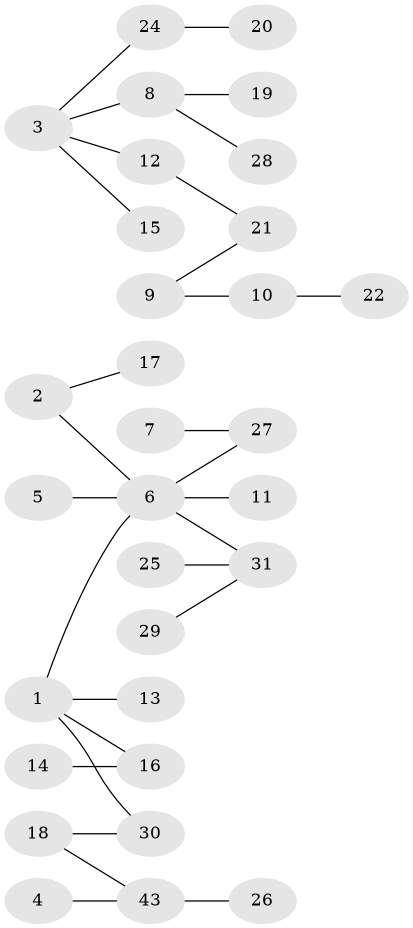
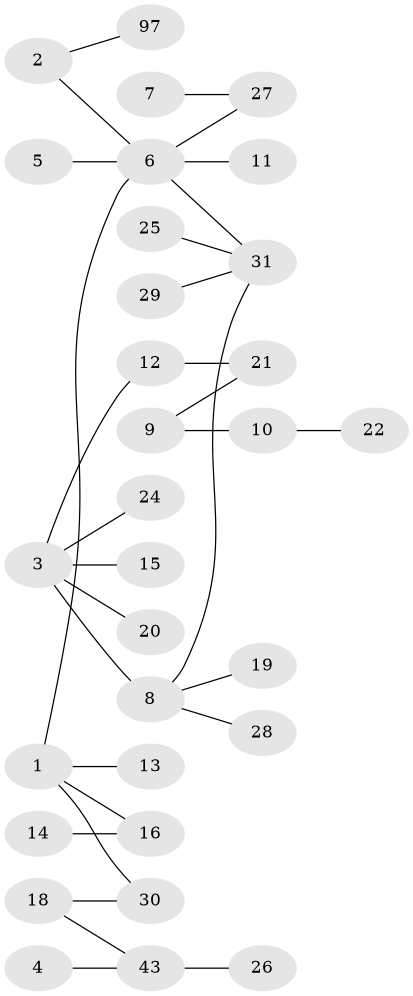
  graph {
    rankdir=LR
    node [color=gray90 style=filled]
    edge [weight=1.0]
    1
    6
    13
    16
    30
    11
    27
    31
    2
-   17
+   17 [label=97]
    3
    8
    12
    15
    20
    24
    19
    28
    21
    n20 [label=43]
    4
    26
    5
    7
    9
    10
    22
    14
    18
    25
    29
    1 -- 6
    1 -- 13
    1 -- 16
    1 -- 30
    6 -- 11
    6 -- 27
    6 -- 31
    2 -- 6
    2 -- 17
    3 -- 8
    3 -- 12
    3 -- 15
-   24 -- 20
+   3 -- 20
    3 -- 24
+   8 -- 31
    8 -- 19
    8 -- 28
    12 -- 21
    n20 -- 26
    4 -- n20
    5 -- 6
    7 -- 27
    9 -- 21
    9 -- 10
    10 -- 22
    14 -- 16
    18 -- 30
    18 -- n20
    25 -- 31
    29 -- 31
  }
